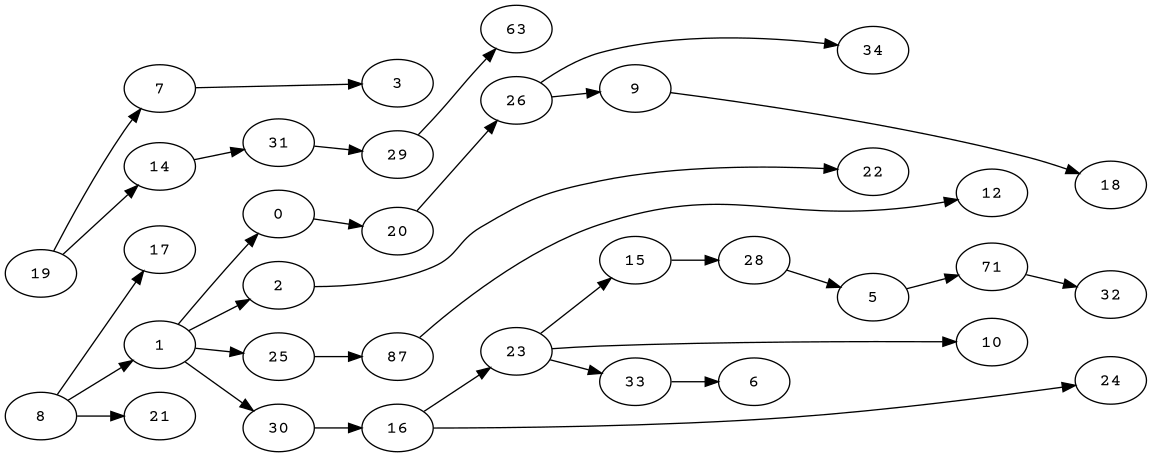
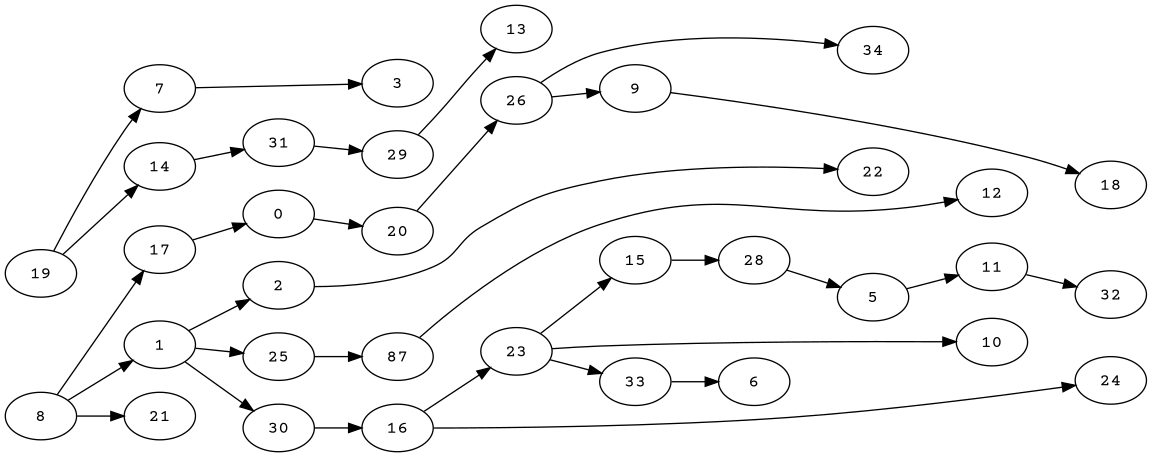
  digraph {
    fontname="Courier Prime"
    rankdir=LR
    node [fontname="Courier Prime"]
    edge [fontname="Courier Prime" weight=0]
    0
    20
    26
    34
    9
    1
    2
    25
    30
    22
    n11 [label=87]
    16
    12
    23
    24
    19
    7
    14
    15
    10
    33
    3
    31
    29
    5
-   11 [label=71]
+   11
    32
    8
    17
    21
    18
-   13 [label=63]
+   13
    28
    6
    0 -> 20
    20 -> 26
    26 -> 34
    26 -> 9
    9 -> 18
    1 -> 2
    1 -> 25
    1 -> 30
    2 -> 22
    25 -> n11
    30 -> 16
    n11 -> 12
    16 -> 23
    16 -> 24
    23 -> 15
    23 -> 10
    23 -> 33
    19 -> 7
    19 -> 14
    7 -> 3
    14 -> 31
    15 -> 28
    33 -> 6
    31 -> 29
    29 -> 13
    5 -> 11
    11 -> 32
    8 -> 1
    8 -> 17
    8 -> 21 [weight=1]
-   1 -> 0
+   17 -> 0
    28 -> 5
  }
